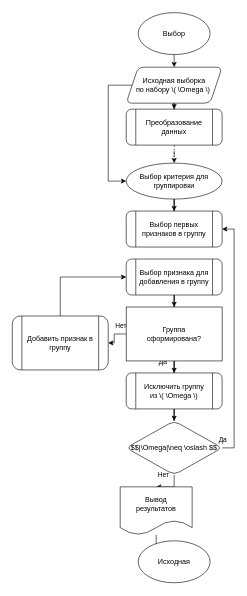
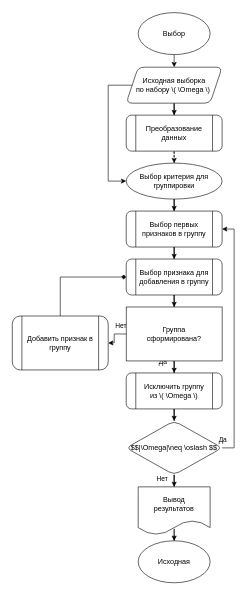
  <mxCell id="0" />
  <mxCell id="1" parent="0" />
  <mxCell id="2" value="" style="edgeStyle=orthogonalEdgeStyle;rounded=0;orthogonalLoop=1;jettySize=auto;html=1;" parent="1" source="6" target="4" edge="1"><mxGeometry relative="1" as="geometry"><mxPoint x="300" y="161" as="sourcePoint" /></mxGeometry></mxCell>
  <mxCell id="3" value="" style="edgeStyle=orthogonalEdgeStyle;rounded=0;orthogonalLoop=1;jettySize=auto;html=1;dashed=1;" parent="1" source="4" target="8" edge="1"><mxGeometry relative="1" as="geometry" /></mxCell>
- <mxCell id="4" value="Преобразование&lt;br&gt;данных" style="shape=process;whiteSpace=wrap;html=1;backgroundOutline=1;rounded=1;" parent="1" vertex="1"><mxGeometry x="210" y="181" width="160" height="60" as="geometry" /></mxCell>
+ <mxCell id="4" value="Преобразование&lt;br&gt;данных" style="shape=process;whiteSpace=wrap;html=1;backgroundOutline=1;rounded=1;" parent="1" vertex="1"><mxGeometry x="210" y="191" width="160" height="60" as="geometry" /></mxCell>
  <mxCell id="5" style="edgeStyle=orthogonalEdgeStyle;rounded=0;orthogonalLoop=1;jettySize=auto;html=1;exitX=0;exitY=0.5;exitDx=0;exitDy=0;entryX=0;entryY=0.5;entryDx=0;entryDy=0;" parent="1" source="6" target="8" edge="1"><mxGeometry relative="1" as="geometry"><mxPoint x="150" y="301" as="targetPoint" /><Array as="points"><mxPoint x="180" y="141" /><mxPoint x="180" y="301" /></Array></mxGeometry></mxCell>
  <mxCell id="6" value="Исходная выборка &lt;br&gt;по набору \( \Omega \)&amp;nbsp;" style="shape=parallelogram;perimeter=parallelogramPerimeter;whiteSpace=wrap;html=1;fixedSize=1;rounded=1;" parent="1" vertex="1"><mxGeometry x="210" y="111" width="160" height="60" as="geometry" /></mxCell>
  <mxCell id="7" value="" style="edgeStyle=orthogonalEdgeStyle;rounded=0;orthogonalLoop=1;jettySize=auto;html=1;" parent="1" source="8" target="10" edge="1"><mxGeometry relative="1" as="geometry" /></mxCell>
  <mxCell id="8" value="Выбор критерия для группировки" style="ellipse;whiteSpace=wrap;html=1;" parent="1" vertex="1"><mxGeometry x="210" y="271" width="160" height="60" as="geometry" /></mxCell>
+ <mxCell id="9" value="" style="edgeStyle=orthogonalEdgeStyle;rounded=0;orthogonalLoop=1;jettySize=auto;html=1;" parent="1" source="10" target="12" edge="1"><mxGeometry relative="1" as="geometry" /></mxCell>
  <mxCell id="10" value="Выбор первых признаков в группу" style="shape=process;whiteSpace=wrap;html=1;backgroundOutline=1;rounded=1;" parent="1" vertex="1"><mxGeometry x="210" y="351" width="160" height="60" as="geometry" /></mxCell>
  <mxCell id="11" value="" style="edgeStyle=orthogonalEdgeStyle;rounded=0;orthogonalLoop=1;jettySize=auto;html=1;" parent="1" source="12" target="17" edge="1"><mxGeometry relative="1" as="geometry" /></mxCell>
  <mxCell id="12" value="Выбор признака для добавления в группу" style="shape=process;whiteSpace=wrap;html=1;backgroundOutline=1;rounded=1;" parent="1" vertex="1"><mxGeometry x="210" y="431" width="160" height="60" as="geometry" /></mxCell>
  <mxCell id="13" value="" style="edgeStyle=orthogonalEdgeStyle;rounded=0;orthogonalLoop=1;jettySize=auto;html=1;" parent="1" source="17" target="19" edge="1"><mxGeometry relative="1" as="geometry" /></mxCell>
  <mxCell id="14" value="Нет" style="edgeLabel;html=1;align=center;verticalAlign=middle;resizable=0;points=[];" parent="13" vertex="1" connectable="0"><mxGeometry x="-0.85" y="3" relative="1" as="geometry"><mxPoint x="-7" y="-18" as="offset" /></mxGeometry></mxCell>
  <mxCell id="15" value="" style="edgeStyle=orthogonalEdgeStyle;rounded=0;orthogonalLoop=1;jettySize=auto;html=1;" parent="1" source="17" target="21" edge="1"><mxGeometry relative="1" as="geometry" /></mxCell>
  <mxCell id="16" value="Да" style="edgeLabel;html=1;align=center;verticalAlign=middle;resizable=0;points=[];" parent="15" vertex="1" connectable="0"><mxGeometry x="-0.25" y="-2" relative="1" as="geometry"><mxPoint x="-22" y="-17" as="offset" /></mxGeometry></mxCell>
  <mxCell id="17" value="Группа &lt;br&gt;сформирована?" style="whiteSpace=wrap;html=1;rounded=0;" parent="1" vertex="1"><mxGeometry x="210" y="511" width="160" height="90" as="geometry" /></mxCell>
- <mxCell id="18" style="edgeStyle=orthogonalEdgeStyle;rounded=0;orthogonalLoop=1;jettySize=auto;html=1;exitX=0.5;exitY=0;exitDx=0;exitDy=0;entryX=0;entryY=0.5;entryDx=0;entryDy=0;" parent="1" source="19" target="12" edge="1"><mxGeometry relative="1" as="geometry" /></mxCell>
+ <mxCell id="18" style="edgeStyle=orthogonalEdgeStyle;rounded=0;orthogonalLoop=1;jettySize=auto;html=1;exitX=0.5;exitY=0;exitDx=0;exitDy=0;entryX=0;entryY=0.5;entryDx=0;entryDy=0;endArrow=diamond;" parent="1" source="19" target="12" edge="1"><mxGeometry relative="1" as="geometry" /></mxCell>
  <mxCell id="19" value="Добавить признак в группу" style="shape=process;whiteSpace=wrap;html=1;backgroundOutline=1;rounded=1;" parent="1" vertex="1"><mxGeometry x="20" y="526" width="160" height="90" as="geometry" /></mxCell>
  <mxCell id="20" value="" style="edgeStyle=orthogonalEdgeStyle;rounded=0;orthogonalLoop=1;jettySize=auto;html=1;" parent="1" source="21" target="25" edge="1"><mxGeometry relative="1" as="geometry" /></mxCell>
  <mxCell id="21" value="Исключить группу &lt;br&gt;из \( \Omega \)" style="shape=process;whiteSpace=wrap;html=1;backgroundOutline=1;rounded=1;" parent="1" vertex="1"><mxGeometry x="210" y="621" width="160" height="60" as="geometry" /></mxCell>
  <mxCell id="22" style="edgeStyle=orthogonalEdgeStyle;rounded=0;orthogonalLoop=1;jettySize=auto;html=1;entryX=1;entryY=0.5;entryDx=0;entryDy=0;exitX=1;exitY=0.5;exitDx=0;exitDy=0;" parent="1" source="25" target="10" edge="1"><mxGeometry relative="1" as="geometry"><mxPoint x="470" y="841" as="sourcePoint" /><Array as="points"><mxPoint x="390" y="746" /><mxPoint x="390" y="381" /></Array></mxGeometry></mxCell>
  <mxCell id="23" value="Да" style="edgeLabel;html=1;align=center;verticalAlign=middle;resizable=0;points=[];" parent="22" vertex="1" connectable="0"><mxGeometry x="-0.778" y="-1" relative="1" as="geometry"><mxPoint x="-21" y="10" as="offset" /></mxGeometry></mxCell>
  <mxCell id="24" value="Нет" style="edgeStyle=orthogonalEdgeStyle;rounded=0;orthogonalLoop=1;jettySize=auto;html=1;exitX=0.5;exitY=1;exitDx=0;exitDy=0;" parent="1" source="25" target="27" edge="1"><mxGeometry x="0.533" y="-20" relative="1" as="geometry"><mxPoint as="offset" /></mxGeometry></mxCell>
  <mxCell id="25" value="$$|\Omega|\neq \oslash $$" style="rhombus;whiteSpace=wrap;html=1;rounded=1;" parent="1" vertex="1"><mxGeometry x="210" y="701" width="160" height="90" as="geometry" /></mxCell>
  <mxCell id="26" value="" style="edgeStyle=orthogonalEdgeStyle;rounded=0;orthogonalLoop=1;jettySize=auto;html=1;" parent="1" source="27" target="30" edge="1"><mxGeometry relative="1" as="geometry" /></mxCell>
- <mxCell id="27" value="Вывод &lt;br&gt;результатов" style="shape=document;whiteSpace=wrap;html=1;boundedLbl=1;rounded=1;" parent="1" vertex="1"><mxGeometry x="200" y="811" width="120" height="80" as="geometry" /></mxCell>
+ <mxCell id="27" value="Вывод &lt;br&gt;результатов" style="shape=document;whiteSpace=wrap;html=1;boundedLbl=1;rounded=1;" parent="1" vertex="1"><mxGeometry x="230" y="811" width="120" height="80" as="geometry" /></mxCell>
  <mxCell id="28" style="edgeStyle=orthogonalEdgeStyle;rounded=0;orthogonalLoop=1;jettySize=auto;html=1;exitX=0.5;exitY=1;exitDx=0;exitDy=0;entryX=0.5;entryY=0;entryDx=0;entryDy=0;" parent="1" source="29" target="6" edge="1"><mxGeometry relative="1" as="geometry" /></mxCell>
  <mxCell id="29" value="Выбор" style="ellipse;whiteSpace=wrap;html=1;rounded=1;" parent="1" vertex="1"><mxGeometry x="230" y="20" width="120" height="70" as="geometry" /></mxCell>
  <mxCell id="30" value="Исходная" style="ellipse;whiteSpace=wrap;html=1;rounded=1;" parent="1" vertex="1"><mxGeometry x="230" y="901" width="120" height="70" as="geometry" /></mxCell>
